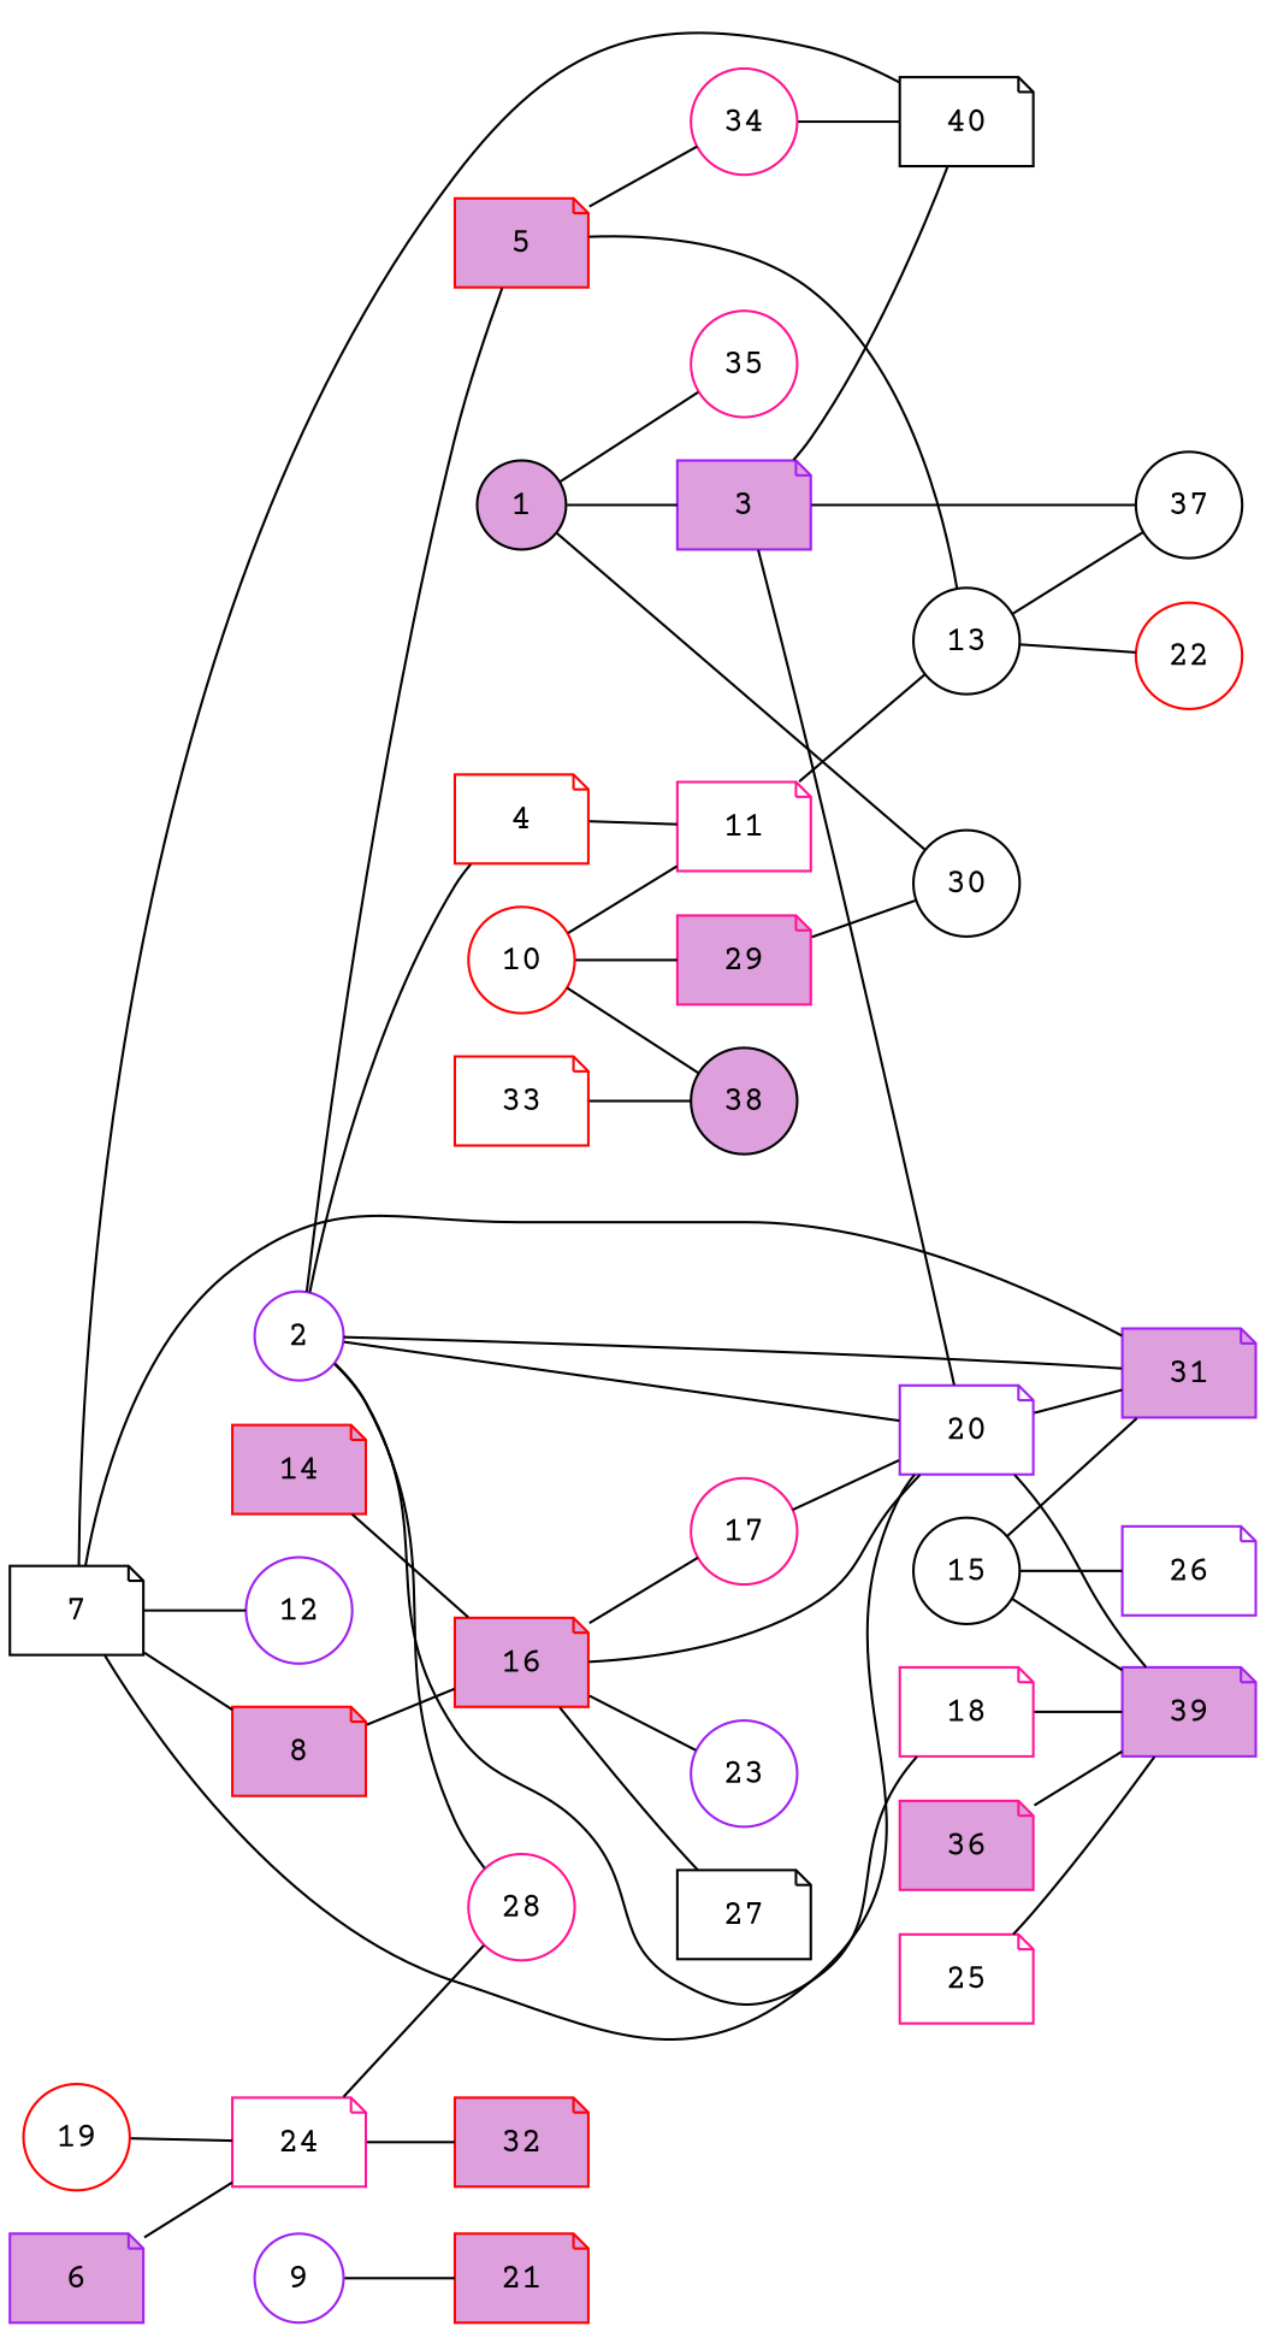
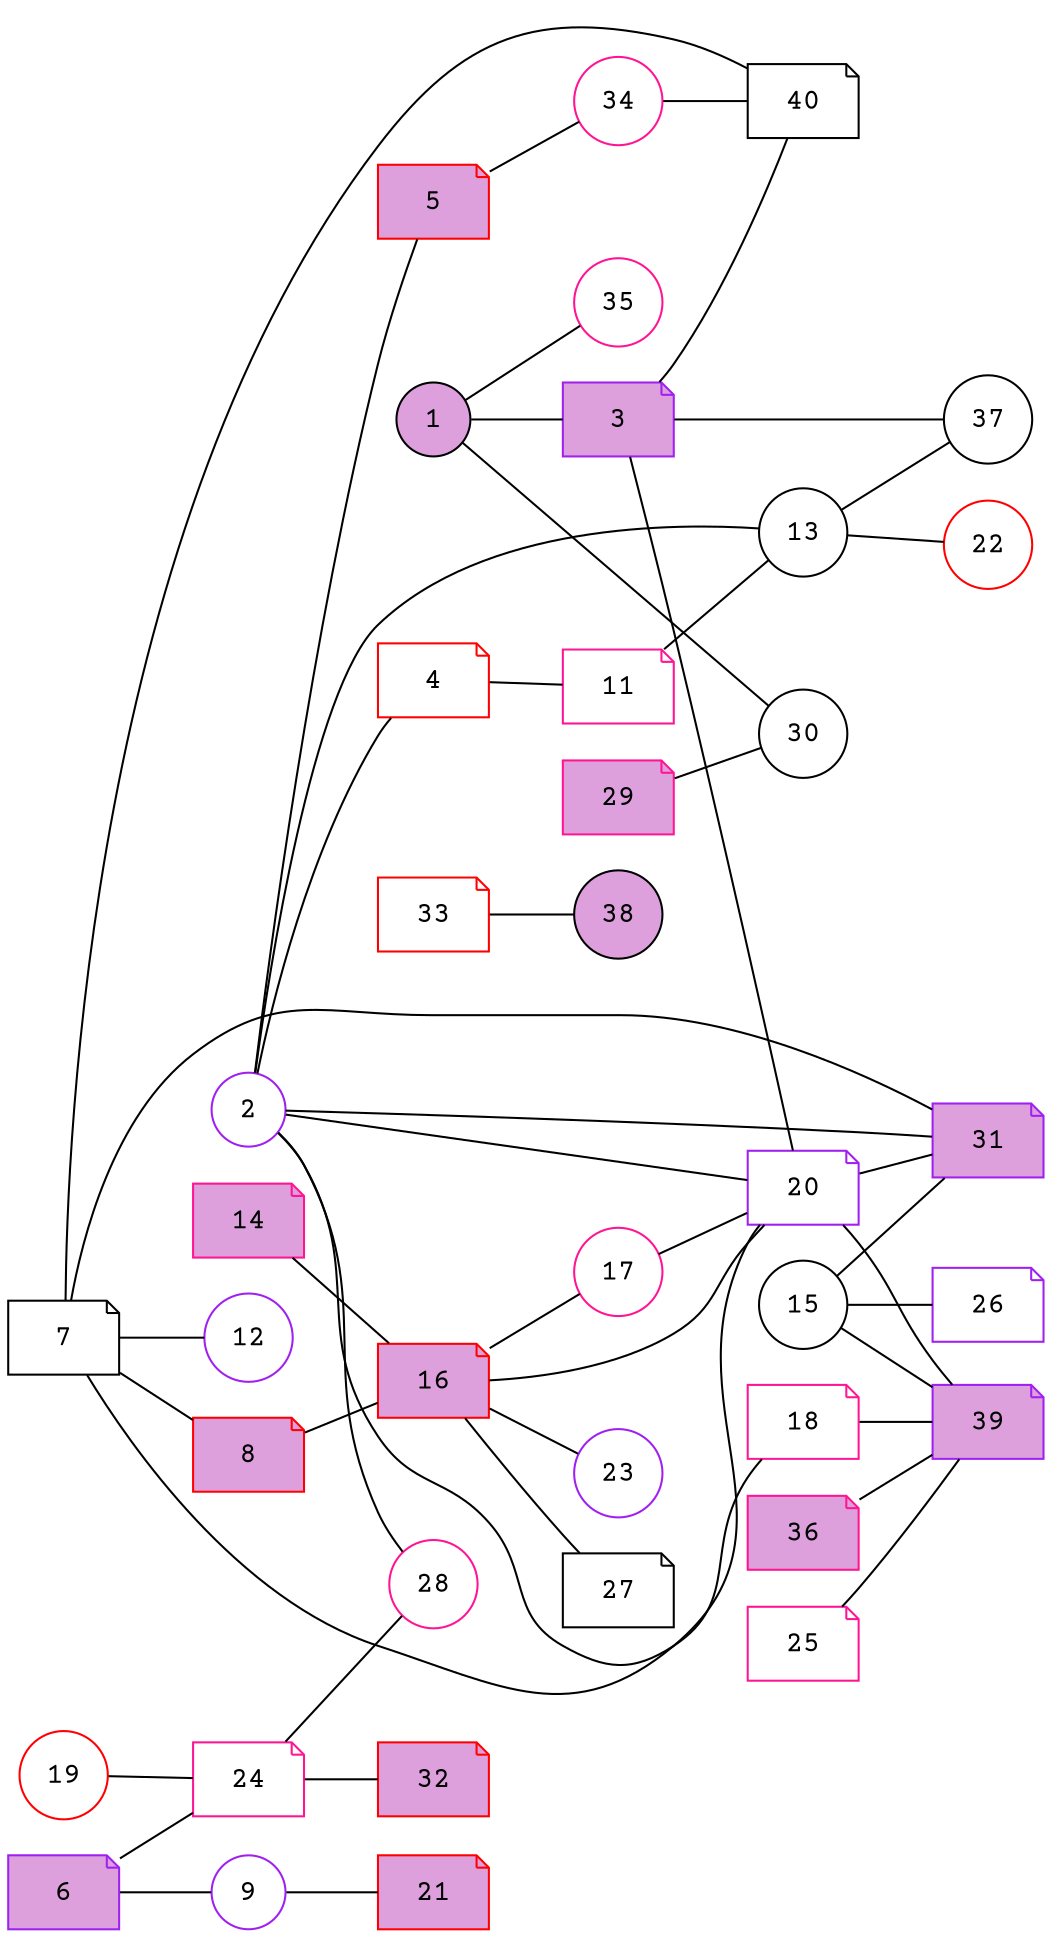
  graph {
    fontname="Courier Prime"
    rankdir=LR
    node [color=red fillcolor=white fontname="Courier Prime" shape=note style=filled]
    edge [fontname="Courier Prime" weight=1.0]
    1 [color=black fillcolor=plum shape=circle]
    3 [color=purple fillcolor=plum]
    30 [color=black shape=circle]
    35 [color=deeppink shape=circle]
    20 [color=purple]
    37 [color=black shape=circle]
    40 [color=black]
    2 [color=purple shape=circle]
    4
    5 [fillcolor=plum]
    18 [color=deeppink]
    28 [color=deeppink shape=circle]
    31 [color=purple fillcolor=plum]
    11 [color=deeppink]
    13 [color=black shape=circle]
    34 [color=deeppink shape=circle]
    39 [color=purple fillcolor=plum]
    22 [shape=circle]
    6 [color=purple fillcolor=plum]
    9 [color=purple shape=circle]
    24 [color=deeppink]
    21 [fillcolor=plum]
    32 [fillcolor=plum]
    7 [color=black]
    8 [fillcolor=plum]
    12 [color=purple shape=circle]
    16 [fillcolor=plum]
    17 [color=deeppink shape=circle]
    23 [color=purple shape=circle]
    27 [color=black]
-   10 [shape=circle]
    29 [color=deeppink fillcolor=plum]
    38 [color=black fillcolor=plum shape=circle]
-   14 [fillcolor=plum]
+   14 [color=deeppink fillcolor=plum]
    15 [color=black shape=circle]
    26 [color=purple]
    19 [shape=circle]
    25 [color=deeppink]
    33
    36 [color=deeppink fillcolor=plum]
    1 -- 3
    1 -- 30
    1 -- 35
    3 -- 20 [weight=2.0]
    3 -- 37
    3 -- 40
    20 -- 31
    20 -- 39
    2 -- 20 [weight=2.0]
    2 -- 4
    2 -- 5
    2 -- 18
    2 -- 28
    2 -- 31
    4 -- 11
-   5 -- 13
+   2 -- 13
    5 -- 34
    18 -- 39
    11 -- 13 [weight=2.0]
    13 -- 37
    13 -- 22
    34 -- 40
+   6 -- 9
    6 -- 24
    9 -- 21
    24 -- 28
    24 -- 32
    7 -- 20
    7 -- 40
    7 -- 31
    7 -- 8
    7 -- 12
    8 -- 16
    16 -- 20
    16 -- 17
    16 -- 23
    16 -- 27
    17 -- 20
-   10 -- 11 [weight=2.0]
-   10 -- 29
-   10 -- 38
    29 -- 30
    14 -- 16
    15 -- 31
    15 -- 39
    15 -- 26
    19 -- 24
    25 -- 39
    33 -- 38
    36 -- 39
  }
